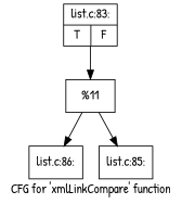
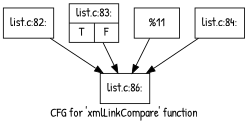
  digraph {
    fontname="Patrick Hand"
    label="CFG for 'xmlLinkCompare' function"
    node [fontname="Patrick Hand" shape=record]
    edge [fontname="Patrick Hand"]
+   n1 [label="{list.c:82:}"]
    n2 [label="{list.c:86:}"]
    n3 [label="{list.c:83:|{<s0>T|<s1>F}}"]
    n4 [label="{%11}"]
-   n6 [label="{list.c:85:}"]
-   n3 -> n4
+   n5 [label="{list.c:84:}"]
+   n1 -> n2
+   n3 -> n2
    n4 -> n2
-   n4 -> n6
+   n5 -> n2
  }
